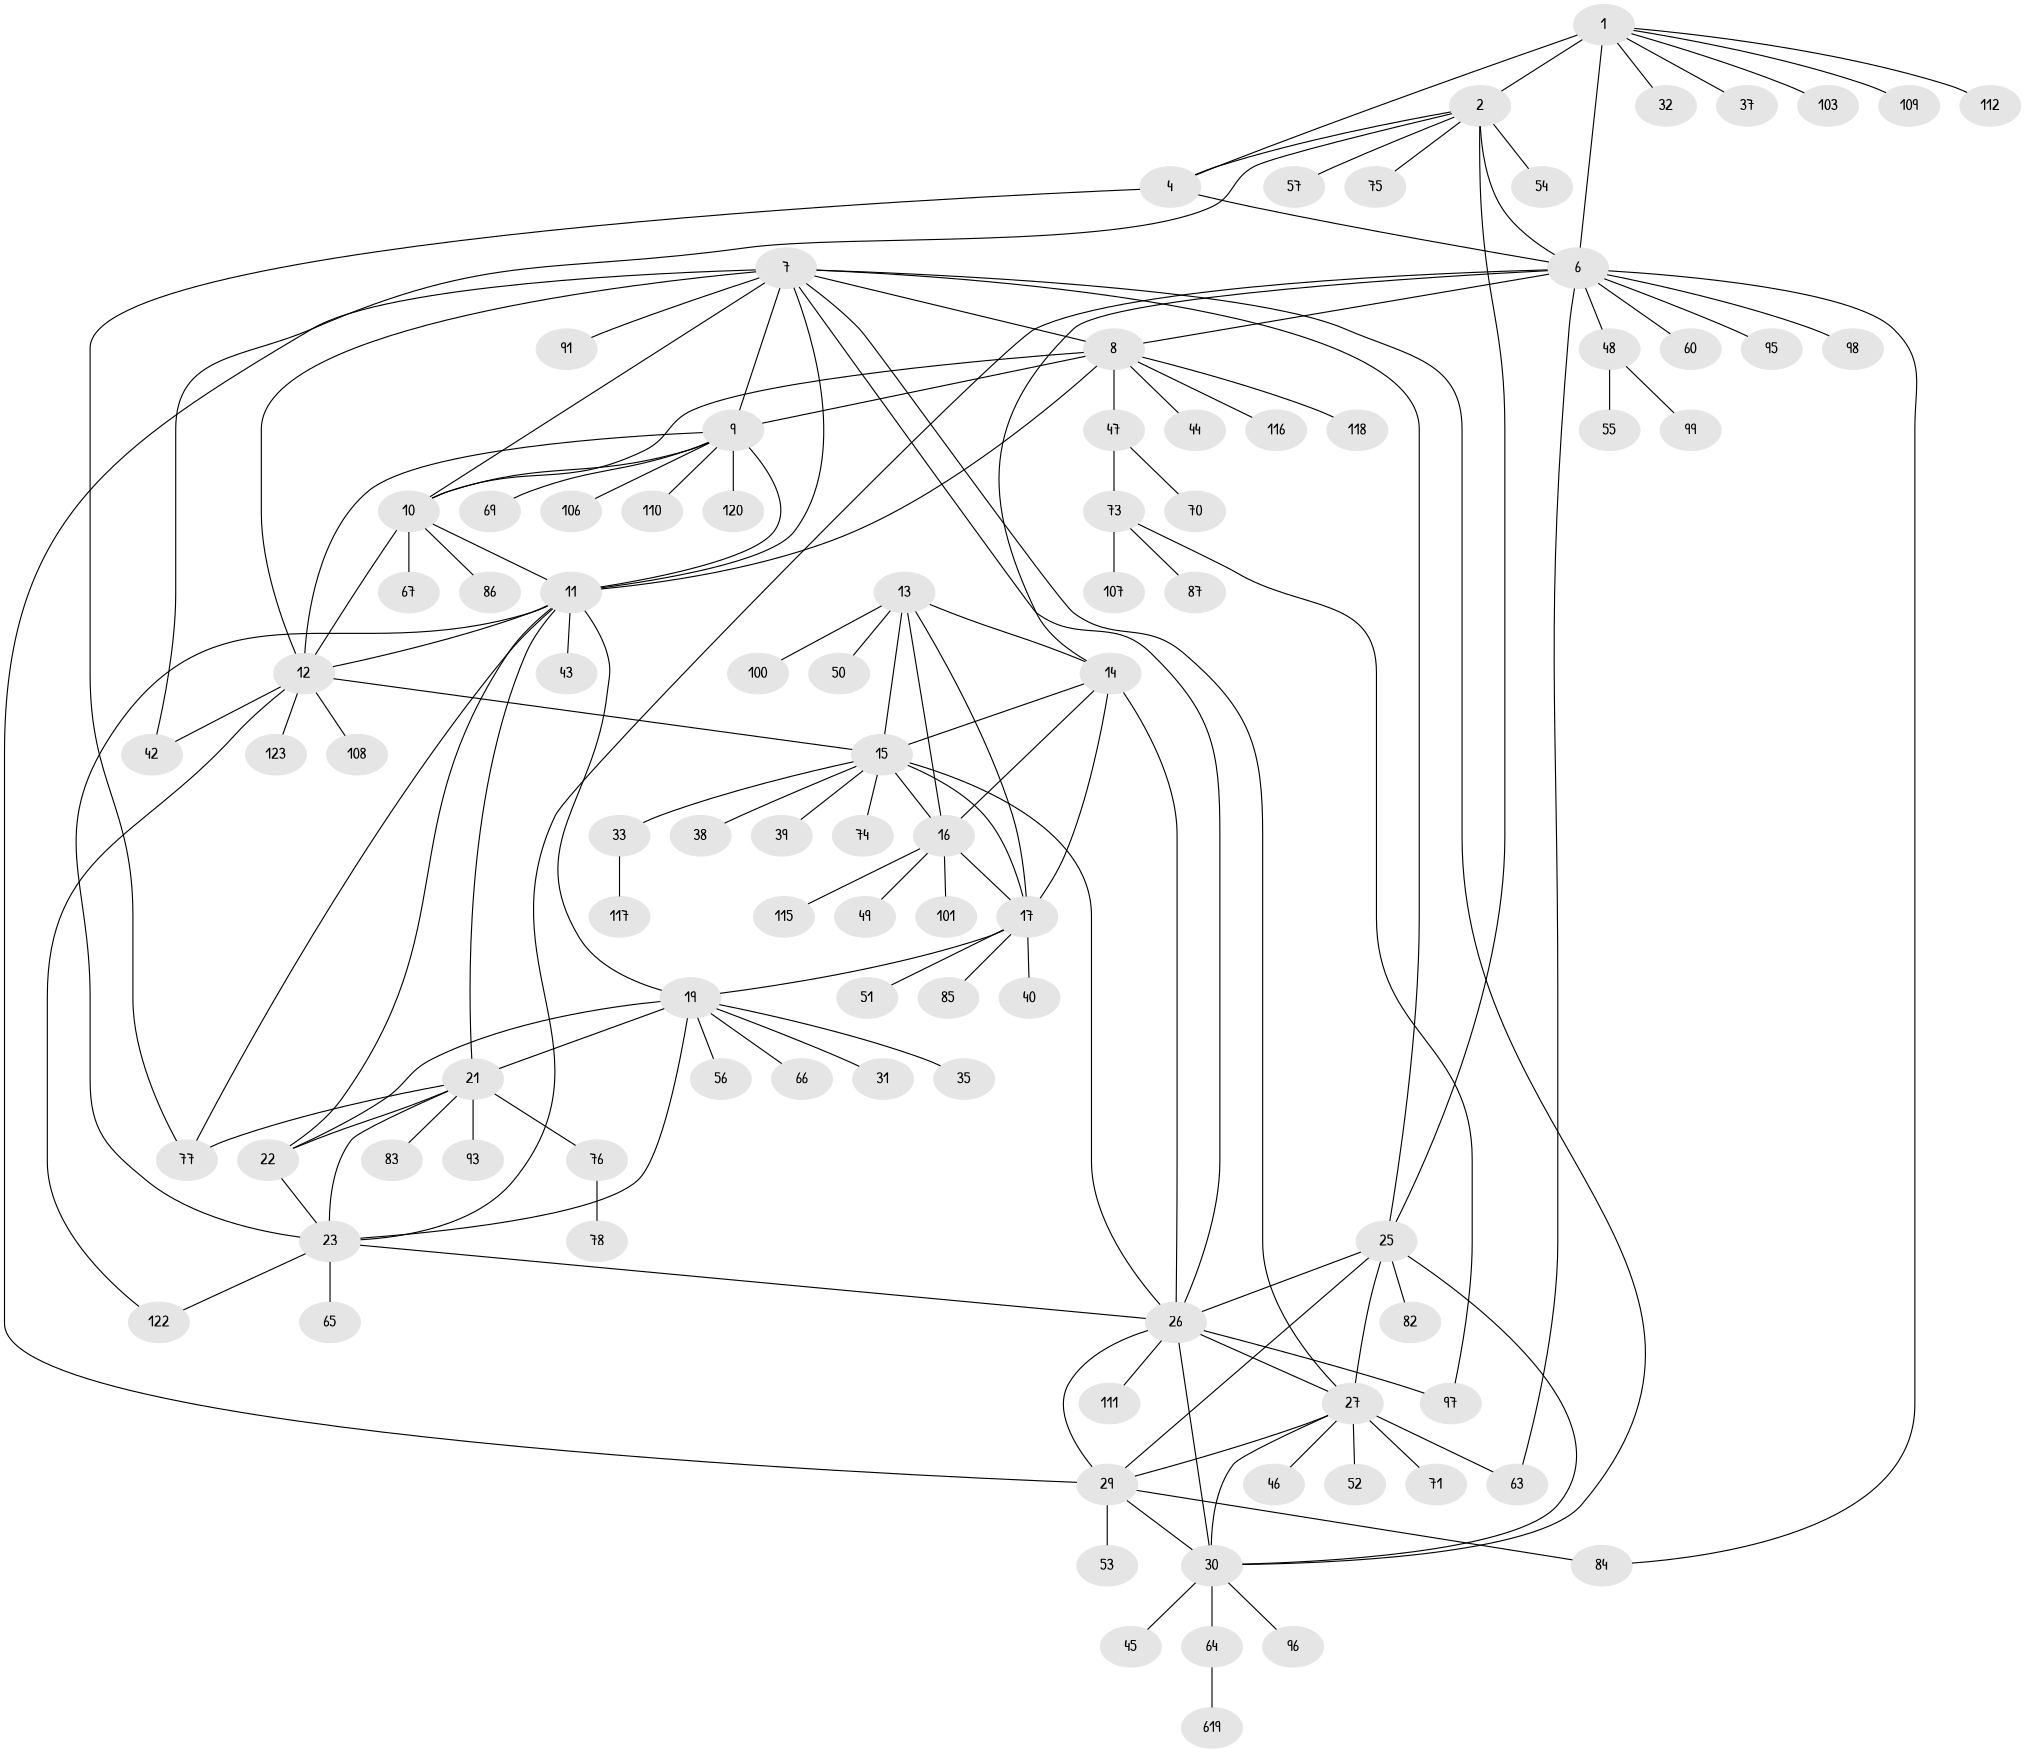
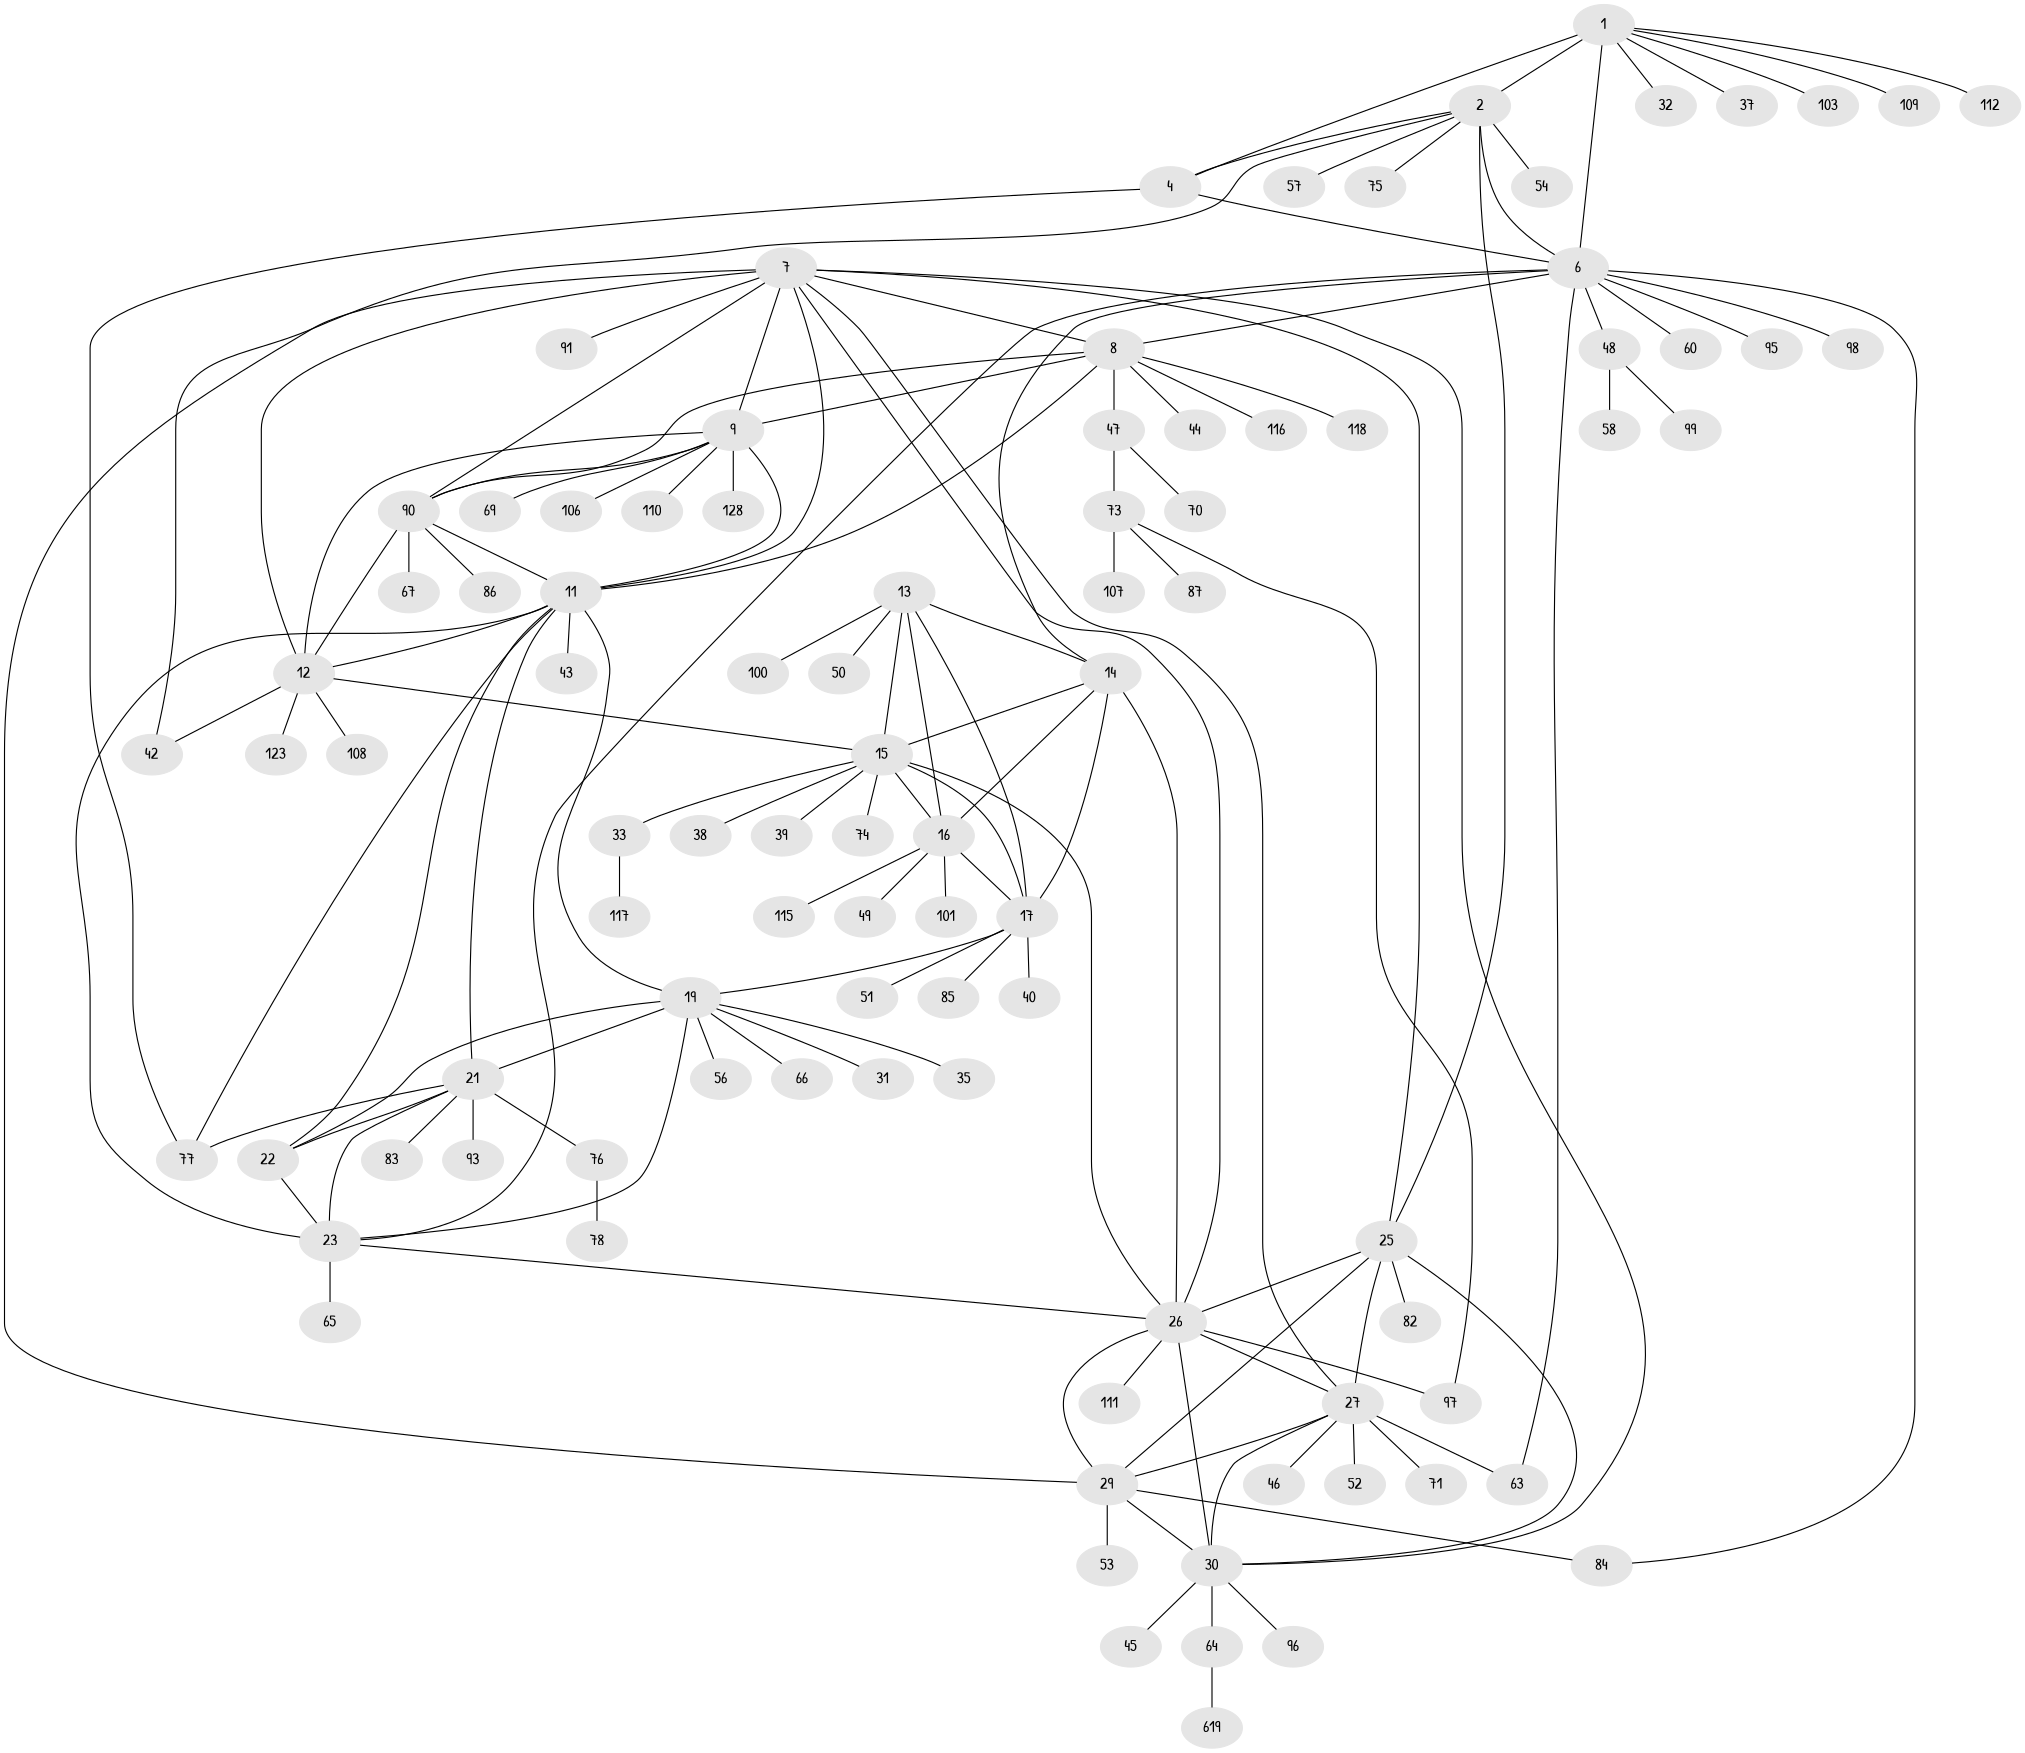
  graph {
    fontname="Patrick Hand"
    node [color=gray90 fontname="Patrick Hand" style=filled]
    edge [fontname="Patrick Hand"]
    1 [super="+3"]
    2 [super="+5"]
    4
    6 [super="+34"]
    32
    37
    103
    109
    112
    25 [super="+36"]
    42
    54
    57
    75
    77 [super="+113"]
    8 [super="+89"]
    14 [super="+104"]
    23 [super="+24"]
    48 [super="+79"]
    60
    63
    84
    95
    98
    26 [super="+94"]
    27 [super="+102"]
    29 [super="+80"]
    30
    82
    9 [super="+72"]
-   10 [super="+68"]
+   10 [super="+68" label=90]
    11 [super="+20"]
    44
    47
    116
    118
    15 [super="+114"]
    16 [super="+61"]
    17 [super="+55"]
-   122
    65
-   58 [label=55]
+   58
    99
    7 [super="+28"]
    12 [super="+121"]
    91
    69
    106
    110
-   120
+   120 [label=128]
    67
    86
    19 [super="+62"]
    21 [super="+90"]
    22
    43
    108
    123
    97
    111
    46
    52
    71
    53
    45
    64 [super="+81"]
    96
    70
    73
    31 [super="+92"]
    35
    56
    66
    76 [super="+105"]
    83
    93
    33 [super="+41"]
    38
    39
    74
    13 [super="+18"]
    50
    100
    49
    101
    115
    40
    51
    85
    117
    78
    n92 [label=619]
    87 [super="+88"]
    107
    1 -- 2 [weight=4]
    1 -- 4 [weight=2]
    1 -- 6 [weight=2]
    1 -- 32
    1 -- 37
    1 -- 103
    1 -- 109
    1 -- 112
    2 -- 4 [weight=2]
    2 -- 6 [weight=2]
    2 -- 25
    2 -- 42
    2 -- 54
    2 -- 57
    2 -- 75
    4 -- 6
    4 -- 77
    6 -- 8
    6 -- 14
    6 -- 23
    6 -- 48
    6 -- 60
    6 -- 63
    6 -- 84
    6 -- 95
    6 -- 98
    25 -- 26
    25 -- 27
    25 -- 29
    25 -- 30
    25 -- 82
    8 -- 9
    8 -- 10
    8 -- 11
    8 -- 44
    8 -- 47
    8 -- 116
    8 -- 118
    14 -- 26
    14 -- 15
    14 -- 16
    14 -- 17
    23 -- 26
-   23 -- 122
    23 -- 65
    48 -- 58
    48 -- 99
    26 -- 27
    26 -- 29
    26 -- 30
    26 -- 97
    26 -- 111
    27 -- 63
    27 -- 29
    27 -- 30
    27 -- 46
    27 -- 52
    27 -- 71
    29 -- 84
    29 -- 30
    29 -- 53
    30 -- 45
    30 -- 64
    30 -- 96
    9 -- 10
    9 -- 11
    9 -- 12
    9 -- 69
    9 -- 106
    9 -- 110
    9 -- 120
    10 -- 11
    10 -- 12
    10 -- 67
    10 -- 86
    11 -- 77
    11 -- 23 [weight=2]
    11 -- 12
    11 -- 19
    11 -- 21
    11 -- 22
    11 -- 43
    47 -- 70
    47 -- 73
    15 -- 26
    15 -- 16
    15 -- 17
    15 -- 33
    15 -- 38
    15 -- 39
    15 -- 74
    16 -- 17
    16 -- 49
    16 -- 101
    16 -- 115
    17 -- 19
    17 -- 40
    17 -- 51
    17 -- 85
    7 -- 25
    7 -- 8
    7 -- 26
    7 -- 27
    7 -- 29
    7 -- 30
    7 -- 9
    7 -- 10
    7 -- 11
    7 -- 12
    7 -- 91 [weight=2]
    12 -- 42
    12 -- 15
-   12 -- 122
    12 -- 108
    12 -- 123
    19 -- 23 [weight=2]
    19 -- 21
    19 -- 22
    19 -- 31
    19 -- 35
    19 -- 56
    19 -- 66
    21 -- 77
    21 -- 23 [weight=2]
    21 -- 22
    21 -- 76
    21 -- 83
    21 -- 93
    22 -- 23 [weight=2]
    64 -- n92
    73 -- 97
    73 -- 87
    73 -- 107
    76 -- 78
    33 -- 117
    13 -- 14 [weight=2]
    13 -- 15 [weight=2]
    13 -- 16 [weight=2]
    13 -- 17 [weight=2]
    13 -- 50
    13 -- 100
  }
